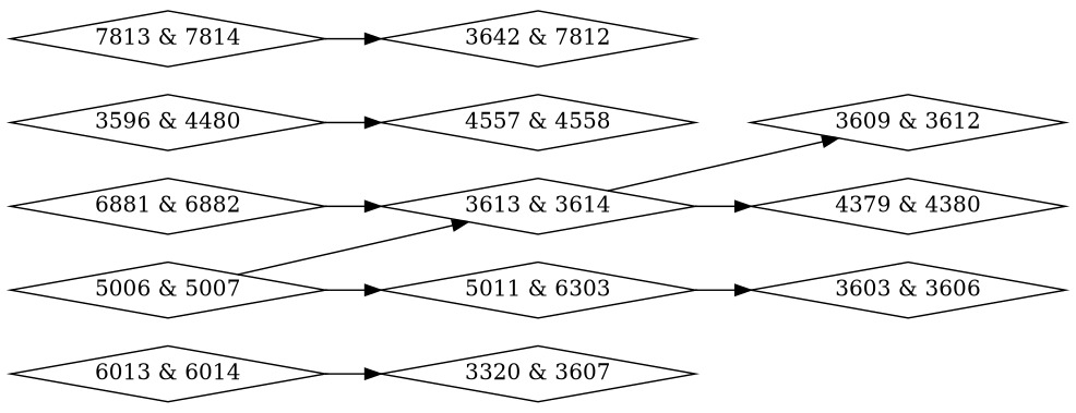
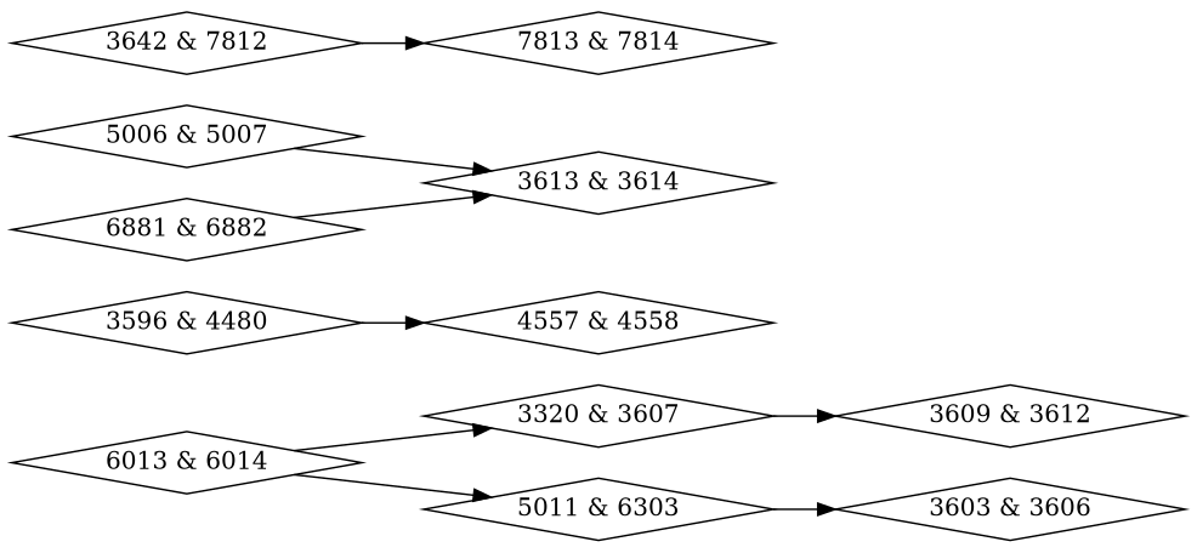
  digraph {
    rankdir=LR
    node [shape=diamond]
    n1 [label="3320 & 3607"]
    n2 [label="3603 & 3606"]
    n3 [label="3596 & 4480"]
    n4 [label="4557 & 4558"]
    n5 [label="3609 & 3612"]
    n6 [label="3613 & 3614"]
-   n7 [label="4379 & 4380"]
    n8 [label="5006 & 5007"]
    n9 [label="3642 & 7812"]
    n10 [label="5011 & 6303"]
    n11 [label="6013 & 6014"]
    n12 [label="6881 & 6882"]
    n13 [label="7813 & 7814"]
    n3 -> n4
-   n6 -> n5
-   n6 -> n7
+   n1 -> n5
    n8 -> n6
    n10 -> n2
    n11 -> n1
-   n8 -> n10
+   n11 -> n10
    n12 -> n6
-   n13 -> n9
+   n9 -> n13
  }
